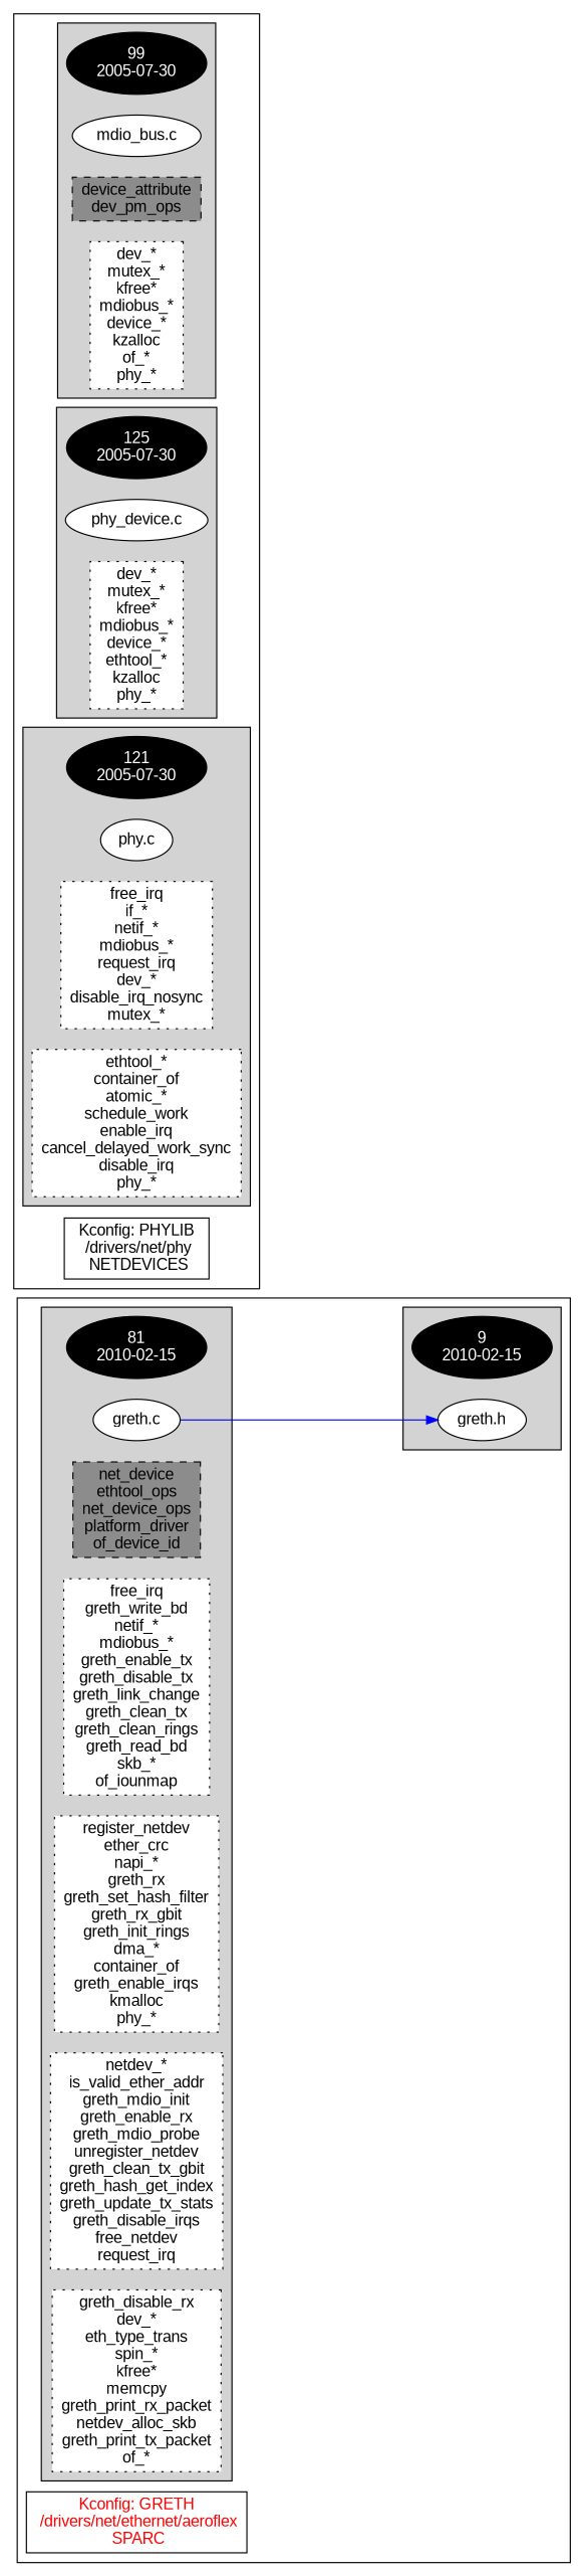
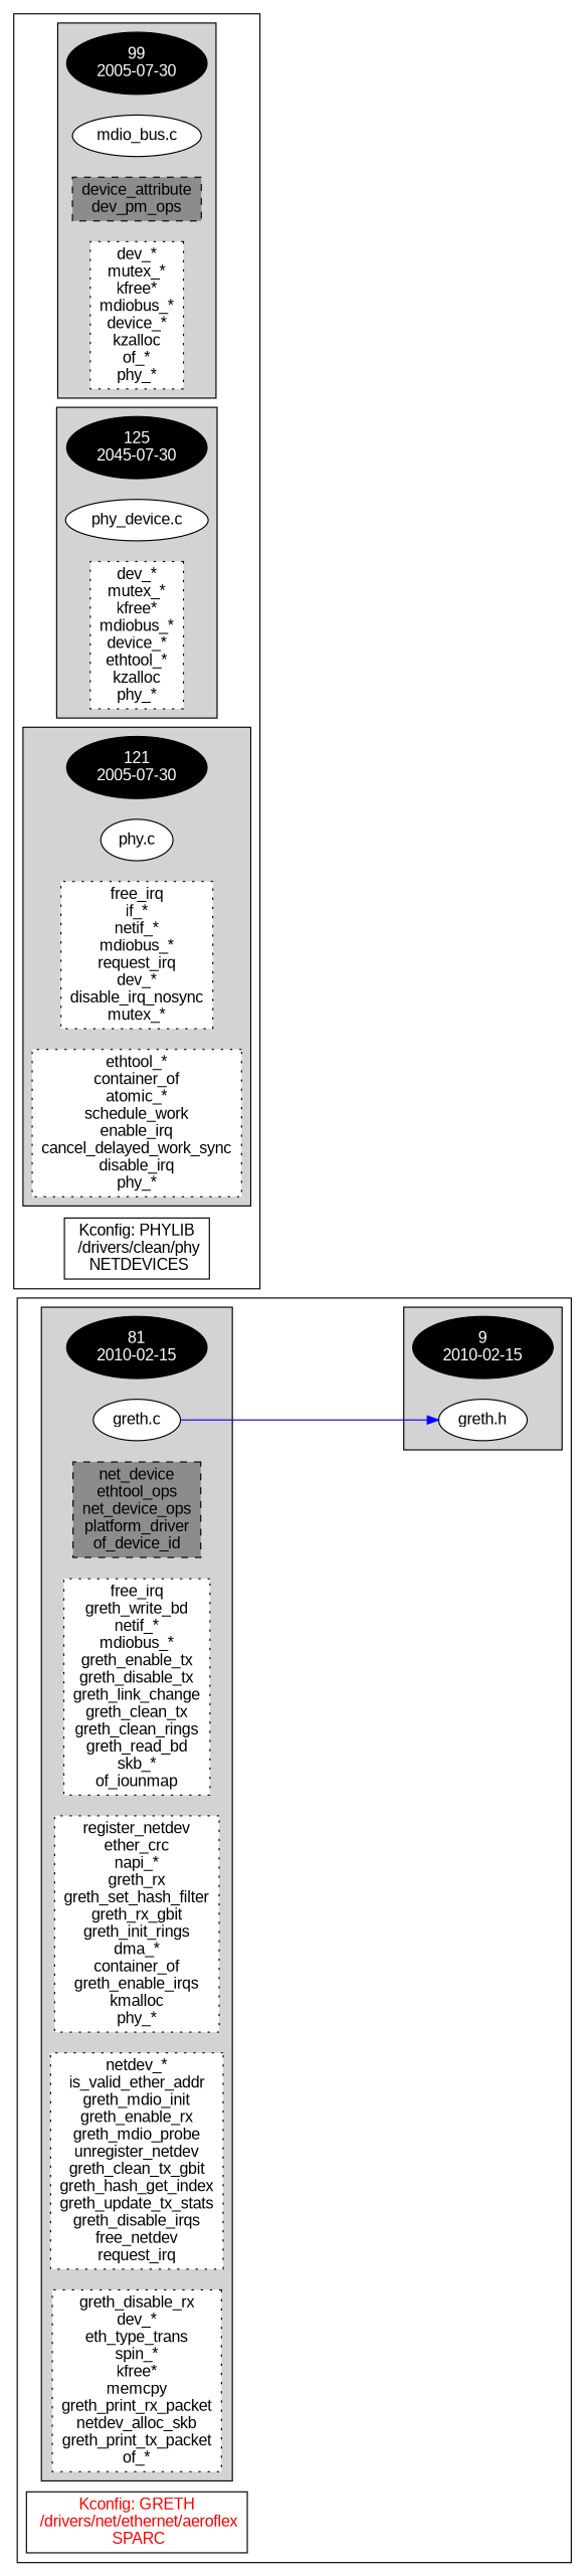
  digraph {
    ranksep=2
    splines=ortho
    rankdir=LR
    fontname="Liberation Sans"
    node [fillcolor=white fontcolor=black style=filled fontname="Liberation Sans" shape=box]
    n1 [fillcolor=black fontcolor=white label="9\n2010-02-15" shape=""]
    n2 [label="greth.h\n" shape=""]
    n3 [fillcolor=black fontcolor=white label="81\n2010-02-15" shape=""]
    n4 [label="greth.c\n" shape=""]
    n5 [fillcolor=grey55 label="net_device\nethtool_ops\nnet_device_ops\nplatform_driver\nof_device_id\n" style="filled,dashed"]
    n6 [label="free_irq\ngreth_write_bd\nnetif_*\nmdiobus_*\ngreth_enable_tx\ngreth_disable_tx\ngreth_link_change\ngreth_clean_tx\ngreth_clean_rings\ngreth_read_bd\nskb_*\nof_iounmap\n" style="filled,dotted"]
    n7 [label="register_netdev\nether_crc\nnapi_*\ngreth_rx\ngreth_set_hash_filter\ngreth_rx_gbit\ngreth_init_rings\ndma_*\ncontainer_of\ngreth_enable_irqs\nkmalloc\nphy_*\n" style="filled,dotted"]
    n8 [label="netdev_*\nis_valid_ether_addr\ngreth_mdio_init\ngreth_enable_rx\ngreth_mdio_probe\nunregister_netdev\ngreth_clean_tx_gbit\ngreth_hash_get_index\ngreth_update_tx_stats\ngreth_disable_irqs\nfree_netdev\nrequest_irq\n" style="filled,dotted"]
    n9 [label="greth_disable_rx\ndev_*\neth_type_trans\nspin_*\nkfree*\nmemcpy\ngreth_print_rx_packet\nnetdev_alloc_skb\ngreth_print_tx_packet\nof_*\n" style="filled,dotted"]
    n10 [fontcolor=red label="Kconfig: GRETH\n /drivers/net/ethernet/aeroflex\n  SPARC " fillcolor="" style=""]
    n11 [fillcolor=black fontcolor=white label="99\n2005-07-30" shape=""]
    n12 [label="mdio_bus.c\n" shape=""]
    n13 [fillcolor=grey55 label="device_attribute\ndev_pm_ops\n" style="filled,dashed"]
    n14 [label="dev_*\nmutex_*\nkfree*\nmdiobus_*\ndevice_*\nkzalloc\nof_*\nphy_*\n" style="filled,dotted"]
-   n15 [fillcolor=black fontcolor=white label="125\n2005-07-30" shape=""]
+   n15 [fillcolor=black fontcolor=white label="125\n2045-07-30" shape=""]
    n16 [label="phy_device.c\n" shape=""]
    n17 [label="dev_*\nmutex_*\nkfree*\nmdiobus_*\ndevice_*\nethtool_*\nkzalloc\nphy_*\n" style="filled,dotted"]
    n18 [fillcolor=black fontcolor=white label="121\n2005-07-30" shape=""]
    n19 [label="phy.c\n" shape=""]
    n20 [label="free_irq\nif_*\nnetif_*\nmdiobus_*\nrequest_irq\ndev_*\ndisable_irq_nosync\nmutex_*\n" style="filled,dotted"]
    n21 [label="ethtool_*\ncontainer_of\natomic_*\nschedule_work\nenable_irq\ncancel_delayed_work_sync\ndisable_irq\nphy_*\n" style="filled,dotted"]
-   n22 [label="Kconfig: PHYLIB\n /drivers/net/phy\n  NETDEVICES " fillcolor="" fontcolor="" style=""]
+   n22 [label="Kconfig: PHYLIB\n /drivers/clean/phy\n  NETDEVICES " fillcolor="" fontcolor="" style=""]
    subgraph cluster_1 {
      n10
      subgraph cluster_2 {
        style=filled
        n1
        n2
      }
      subgraph cluster_3 {
        style=filled
        n3
        n4
        n5
        n6
        n7
        n8
        n9
      }
    }
    subgraph cluster_4 {
      n22
      subgraph cluster_5 {
        style=filled
        n11
        n12
        n13
        n14
      }
      subgraph cluster_6 {
        style=filled
        n15
        n16
        n17
      }
      subgraph cluster_7 {
        style=filled
        n18
        n19
        n20
        n21
      }
    }
    n4 -> n2 [color=blue fontname="Liberation Sans"]
  }
